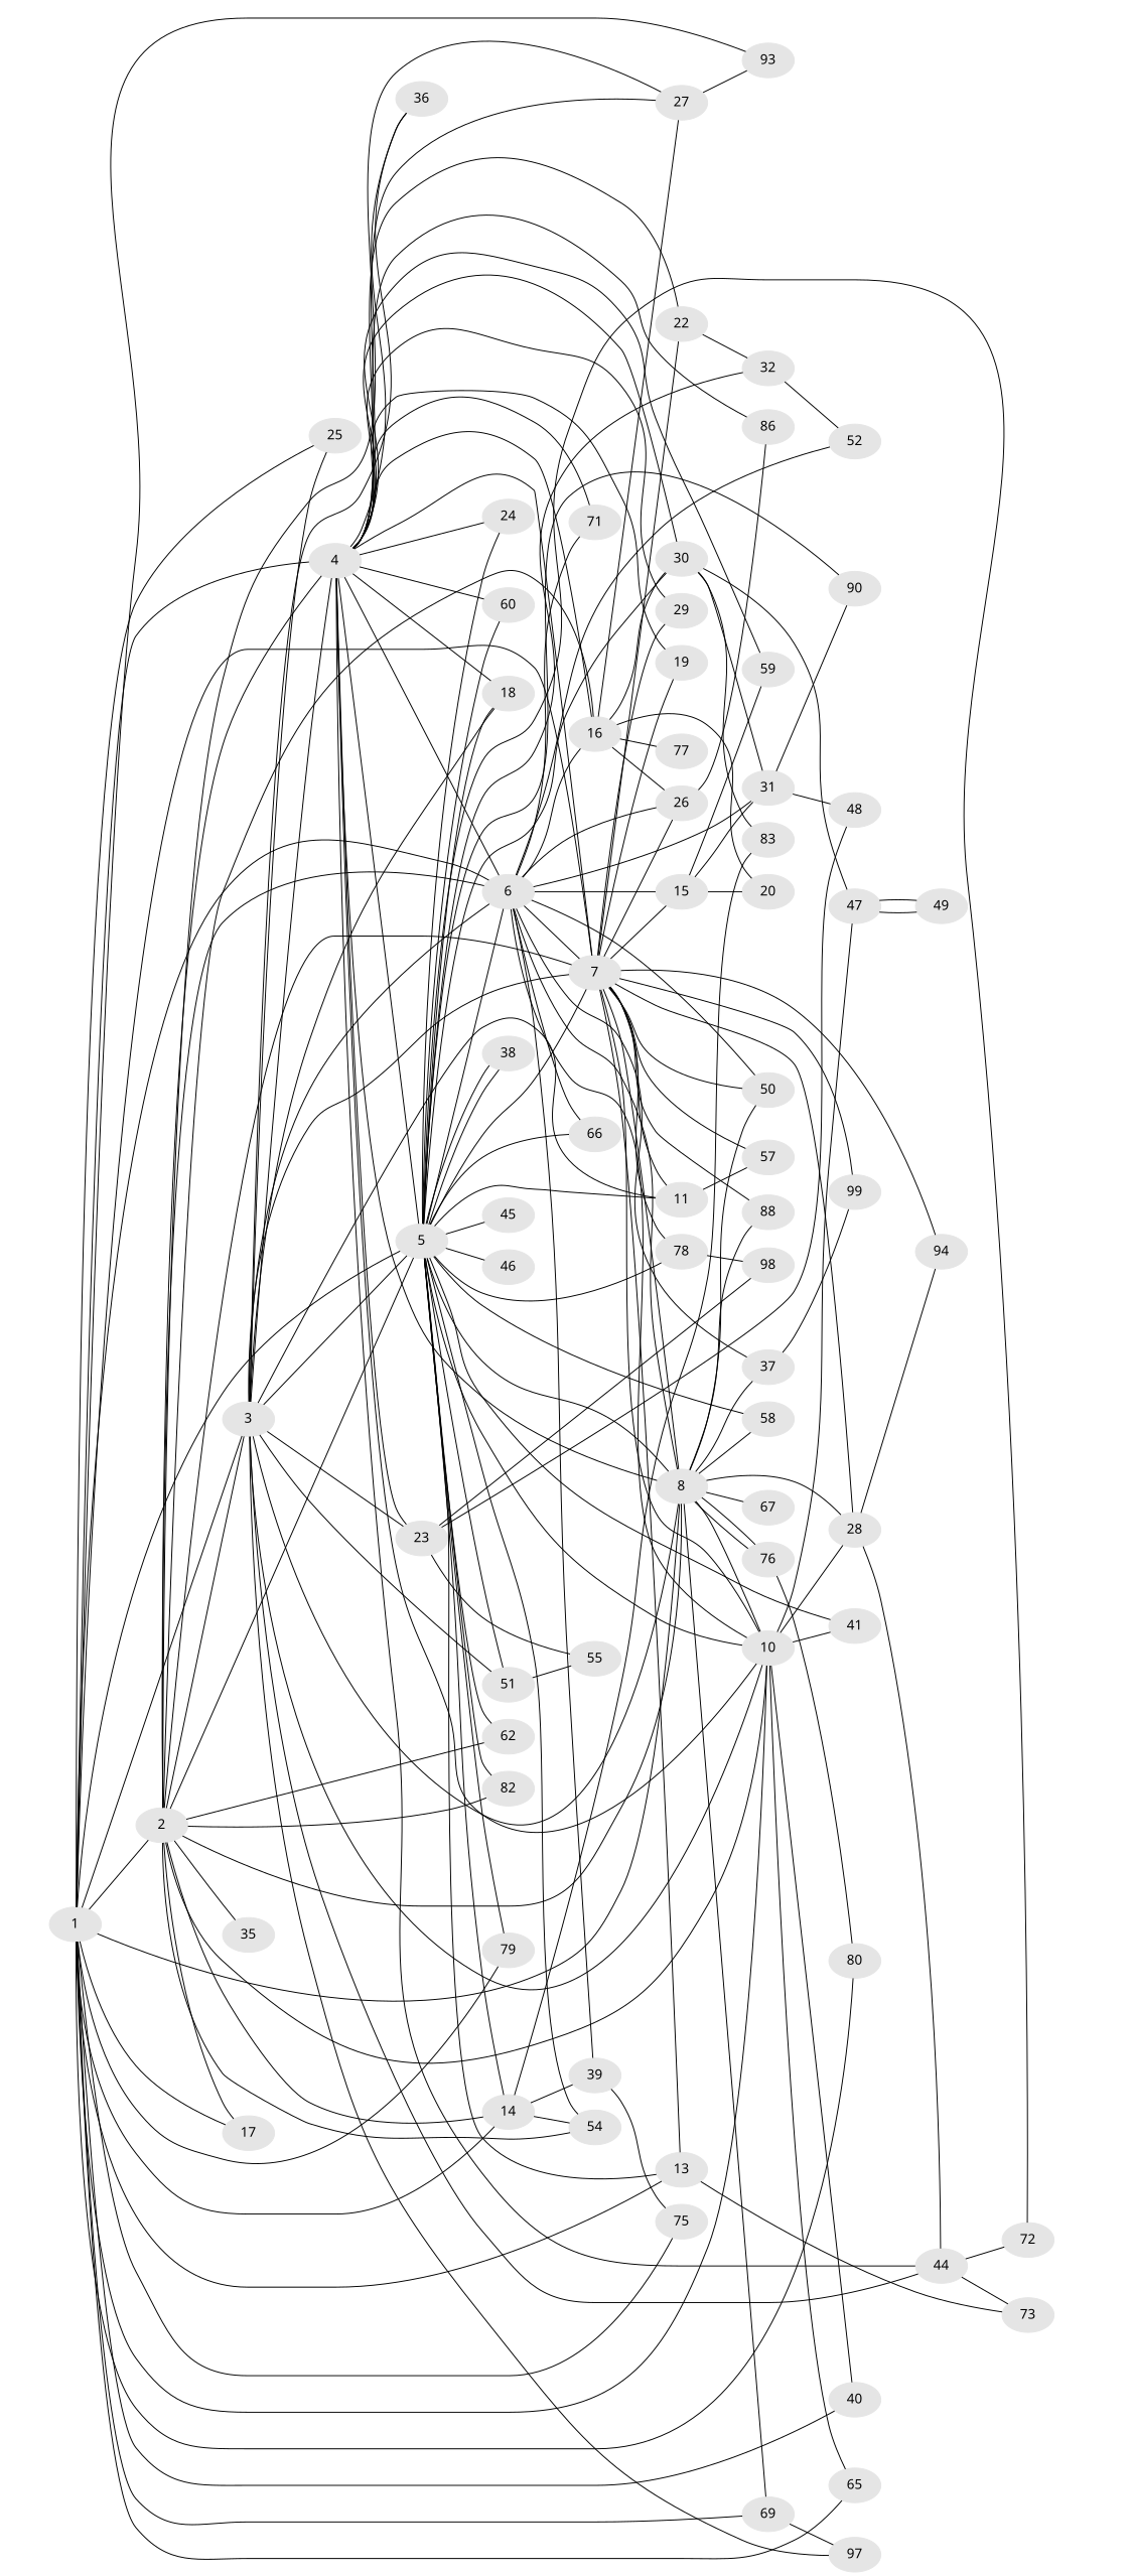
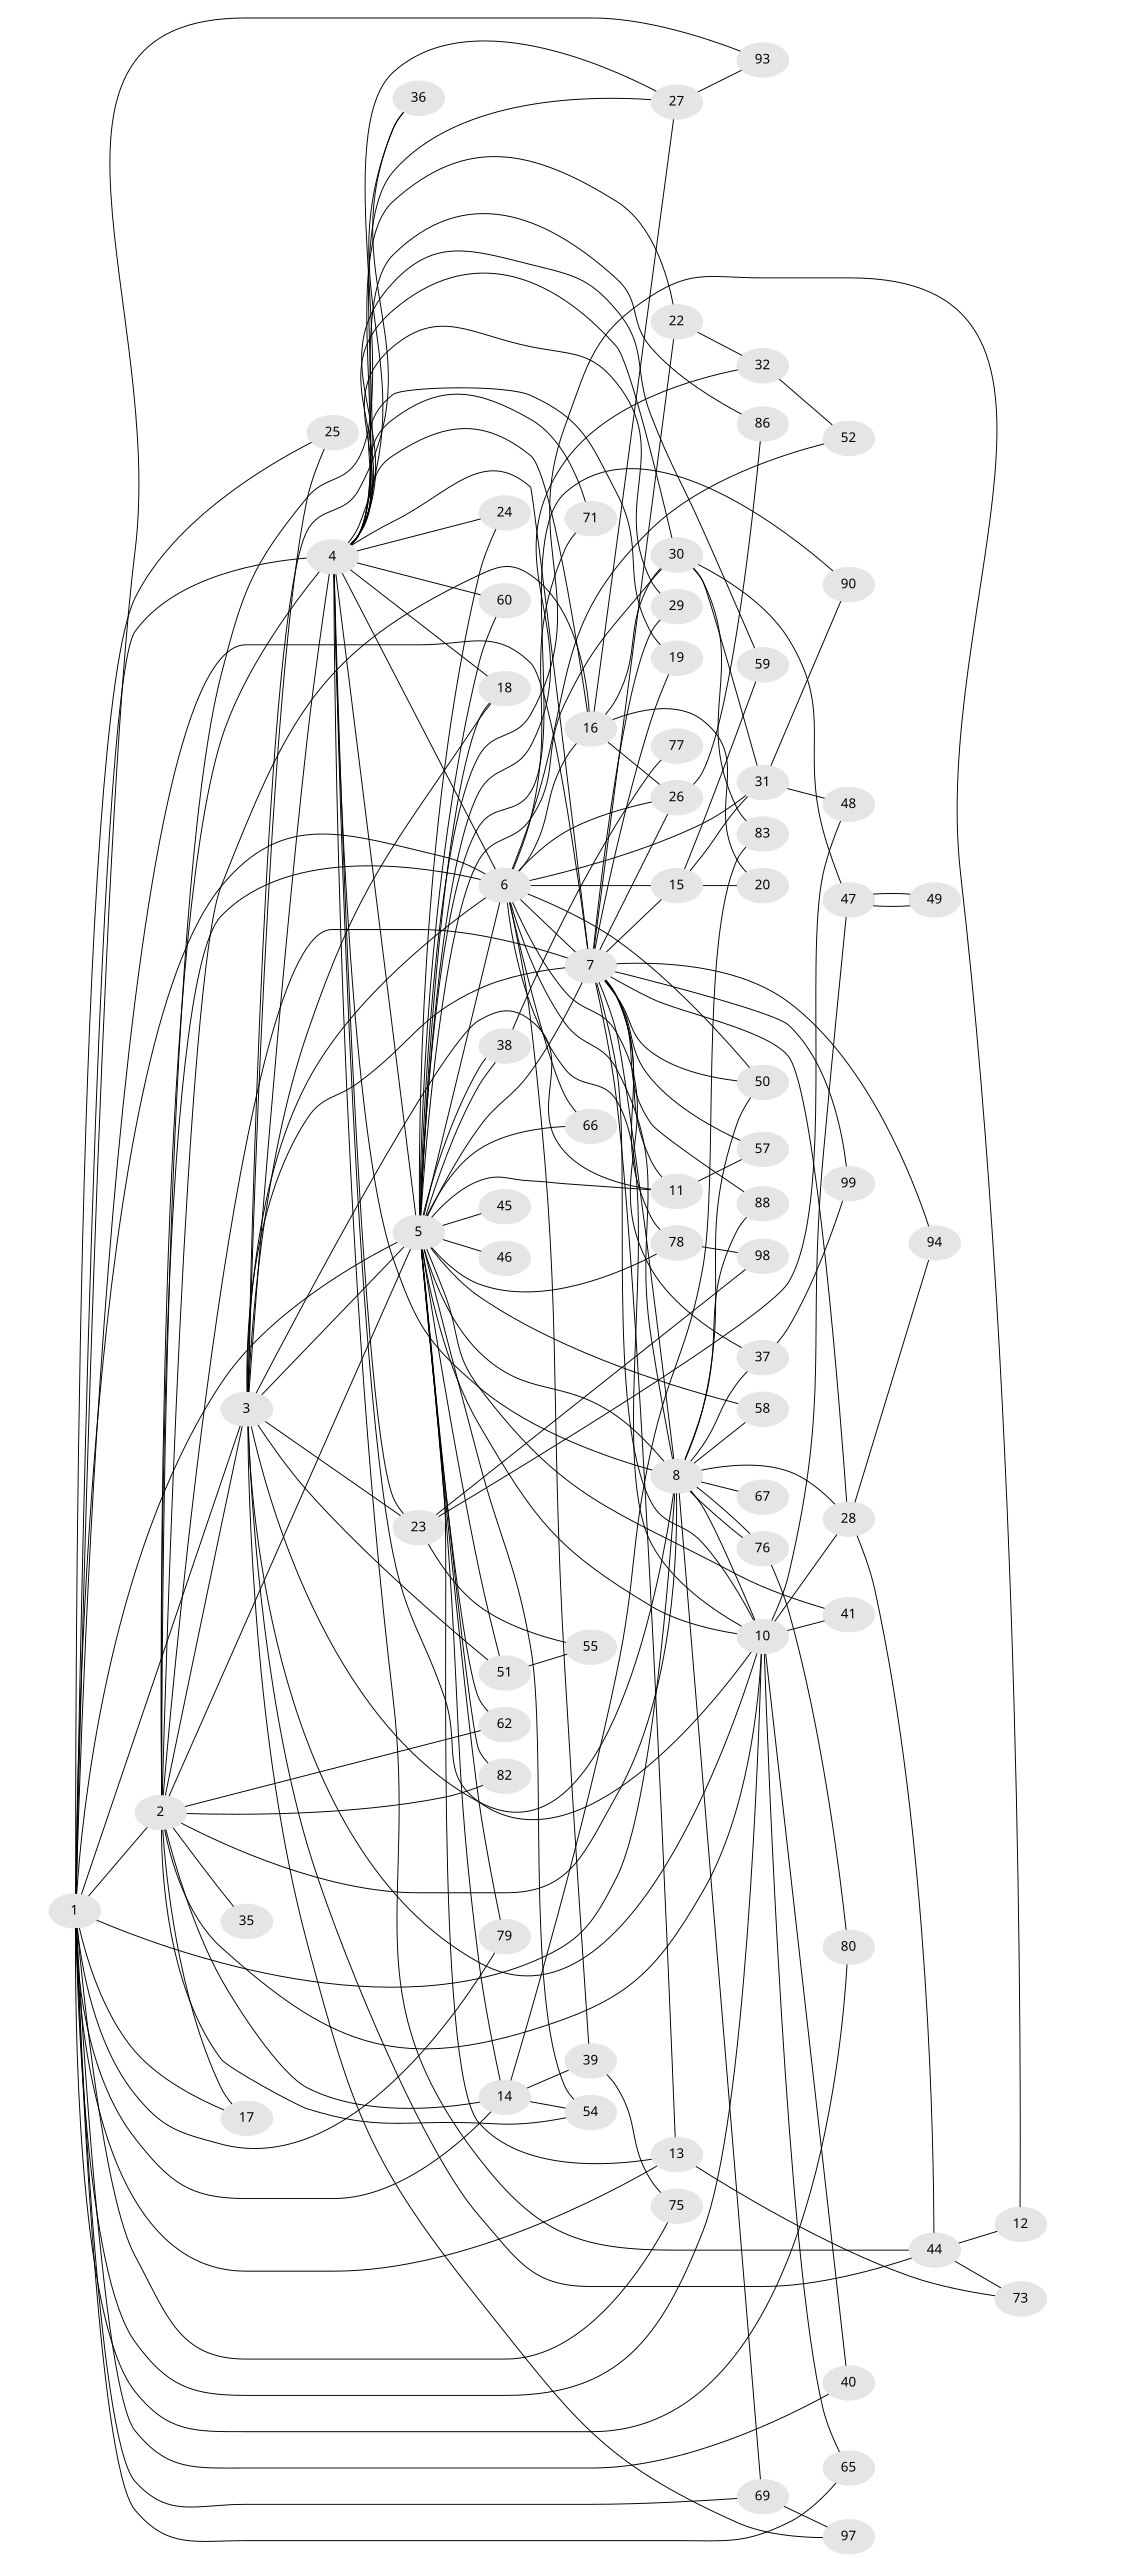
  graph {
    fontname="Noto Sans"
    rankdir=LR
    node [color=gray90 fontname="Noto Sans" style=filled]
    edge [fontname="Noto Sans"]
    1 [super="+21"]
    2 [super="+34"]
    3 [super="+74"]
    4 [super="+56"]
    5 [super="+9"]
    6 [super="+12"]
    7 [super="+85"]
    8 [super="+53"]
    10 [super="+92"]
    13 [super="+33"]
    14 [super="+64"]
    17
    25
    40
    65
    69
    75
    79
    80
    93
    16 [super="+42"]
    27 [super="+95"]
    35
    54 [super="+70"]
    62
    82
    11 [super="+89"]
    18
    23 [super="+43"]
    36
    44 [super="+68"]
    51 [super="+63"]
    97
    19
    22 [super="+96"]
    24
    29
    30 [super="+91"]
    59
    60
    71
    86
    32
    38
    41
    45
    46
    58
    66
-   72
+   72 [label=12]
    78
    90
    15
    26 [super="+81"]
    31 [super="+87"]
    37
    39
    50
    52
    28 [super="+84"]
    57
    88
    94
    99
    67
    76
    47
    73
    83
    20
    48
    55
    98
    77
    49
    1 -- 2
    1 -- 3 [weight=2]
    1 -- 4
    1 -- 5 [weight=3]
    1 -- 6
    1 -- 7
    1 -- 8
    1 -- 10
    1 -- 13
    1 -- 14
    1 -- 17
    1 -- 25
    1 -- 40
    1 -- 65
    1 -- 69
    1 -- 75
    1 -- 79
    1 -- 80
    1 -- 93
    2 -- 3
    2 -- 4
    2 -- 5 [weight=2]
    2 -- 6 [weight=2]
    2 -- 7
    2 -- 8 [weight=2]
    2 -- 10
    2 -- 14
    2 -- 17
    2 -- 16
    2 -- 27
    2 -- 35 [weight=2]
    2 -- 54
    2 -- 62
    2 -- 82
    3 -- 4
    3 -- 5 [weight=2]
    3 -- 6
    3 -- 7
    3 -- 8
    3 -- 10
    3 -- 25
    3 -- 11
    3 -- 18
    3 -- 23
    3 -- 36
    3 -- 44
    3 -- 51
    3 -- 97
    4 -- 5 [weight=2]
    4 -- 6
    4 -- 7
    4 -- 8
    4 -- 10
    4 -- 16
    4 -- 27
    4 -- 18
    4 -- 23 [weight=2]
    4 -- 36
    4 -- 44
    4 -- 19
    4 -- 22
    4 -- 24
    4 -- 29
    4 -- 30
    4 -- 59
    4 -- 60
    4 -- 71
    4 -- 86
    5 -- 6 [weight=2]
    5 -- 7 [weight=2]
    5 -- 8 [weight=2]
    5 -- 10 [weight=2]
    5 -- 13
    5 -- 14
    5 -- 79
    5 -- 54
    5 -- 62
    5 -- 82
    5 -- 11
    5 -- 18
    5 -- 51 [weight=2]
    5 -- 24
    5 -- 30
    5 -- 60
    5 -- 32
    5 -- 38
    5 -- 38
    5 -- 41
    5 -- 45
    5 -- 46 [weight=2]
    5 -- 58
    5 -- 66
    5 -- 72
    5 -- 78
    5 -- 90
    6 -- 7
    6 -- 8
    6 -- 10
    6 -- 16
    6 -- 71
    6 -- 66
    6 -- 15
    6 -- 26
    6 -- 31
    6 -- 37
    6 -- 39
    6 -- 50
    6 -- 52
    7 -- 8
    7 -- 10
    7 -- 13
    7 -- 11
    7 -- 19
    7 -- 22 [weight=2]
    7 -- 29
    7 -- 78
    7 -- 15
    7 -- 26
    7 -- 50
    7 -- 28
    7 -- 57
    7 -- 88
    7 -- 94
    7 -- 99
    8 -- 10 [weight=2]
    8 -- 69
    8 -- 58
    8 -- 37
    8 -- 50
    8 -- 28
    8 -- 88
    8 -- 67
    8 -- 76
    8 -- 76
    10 -- 40
    10 -- 65
    10 -- 41
    10 -- 28 [weight=2]
    10 -- 47
    13 -- 73
    14 -- 54
    14 -- 39
    14 -- 83
    69 -- 97
    16 -- 27
    16 -- 30
    16 -- 26
    16 -- 20
    27 -- 93
    11 -- 57
    23 -- 48
    23 -- 55
    23 -- 98
    44 -- 72
    44 -- 73
    51 -- 55
    22 -- 32
    30 -- 31
    30 -- 47
    30 -- 83
    32 -- 52
-   16 -- 77
+   38 -- 77
    78 -- 98
    15 -- 59
    15 -- 31
    15 -- 20
    26 -- 86
    31 -- 90
    31 -- 48
    37 -- 99
    39 -- 75
    28 -- 44
    28 -- 94
    76 -- 80
    47 -- 49
    47 -- 49
  }
